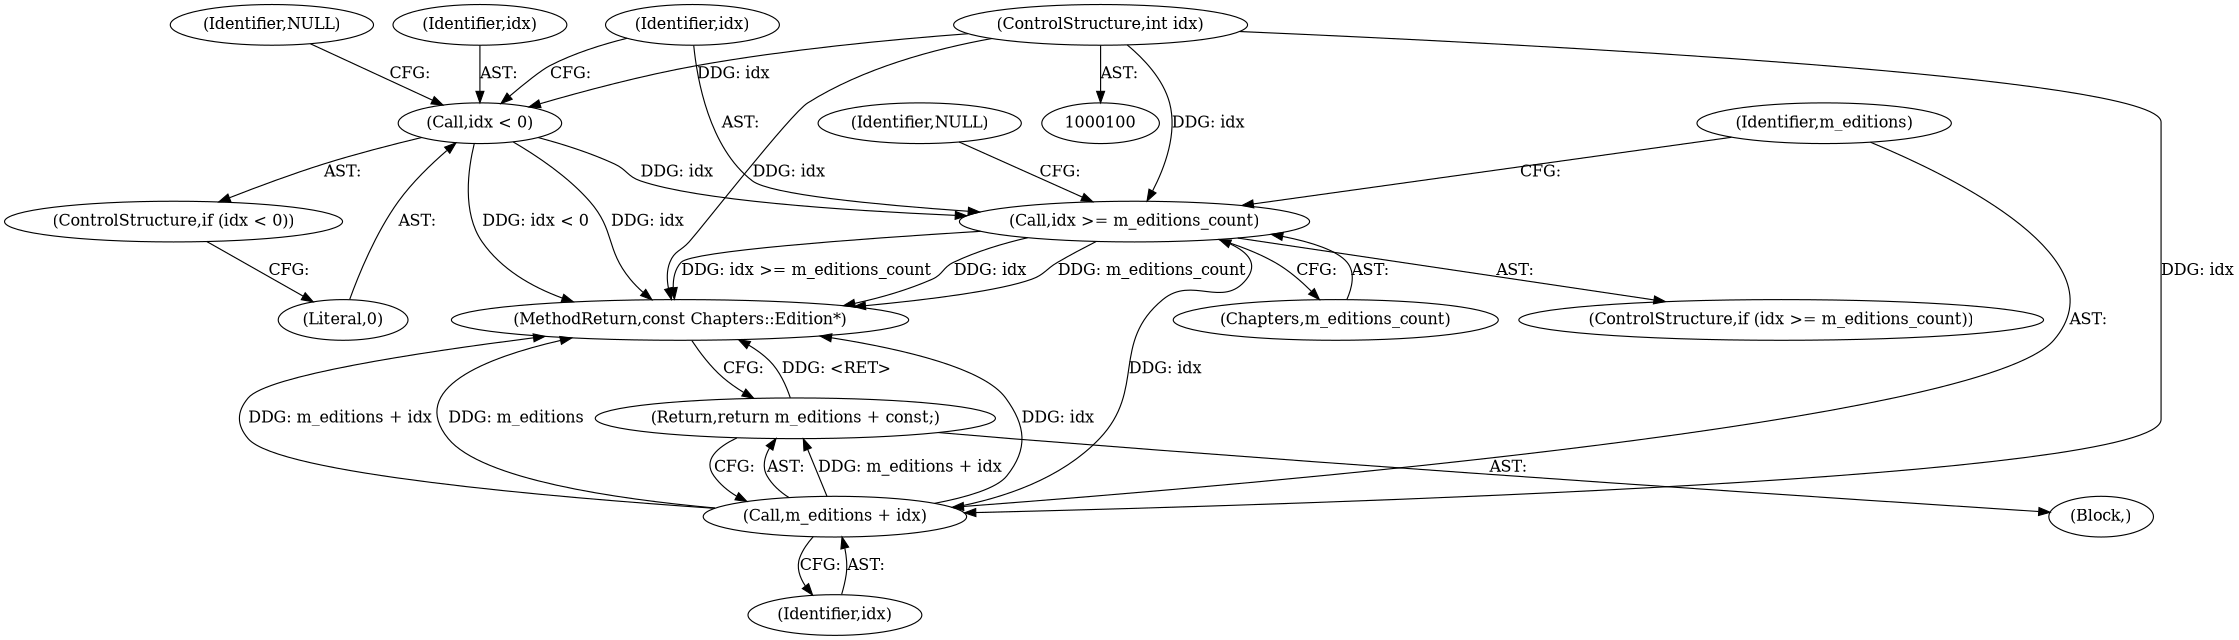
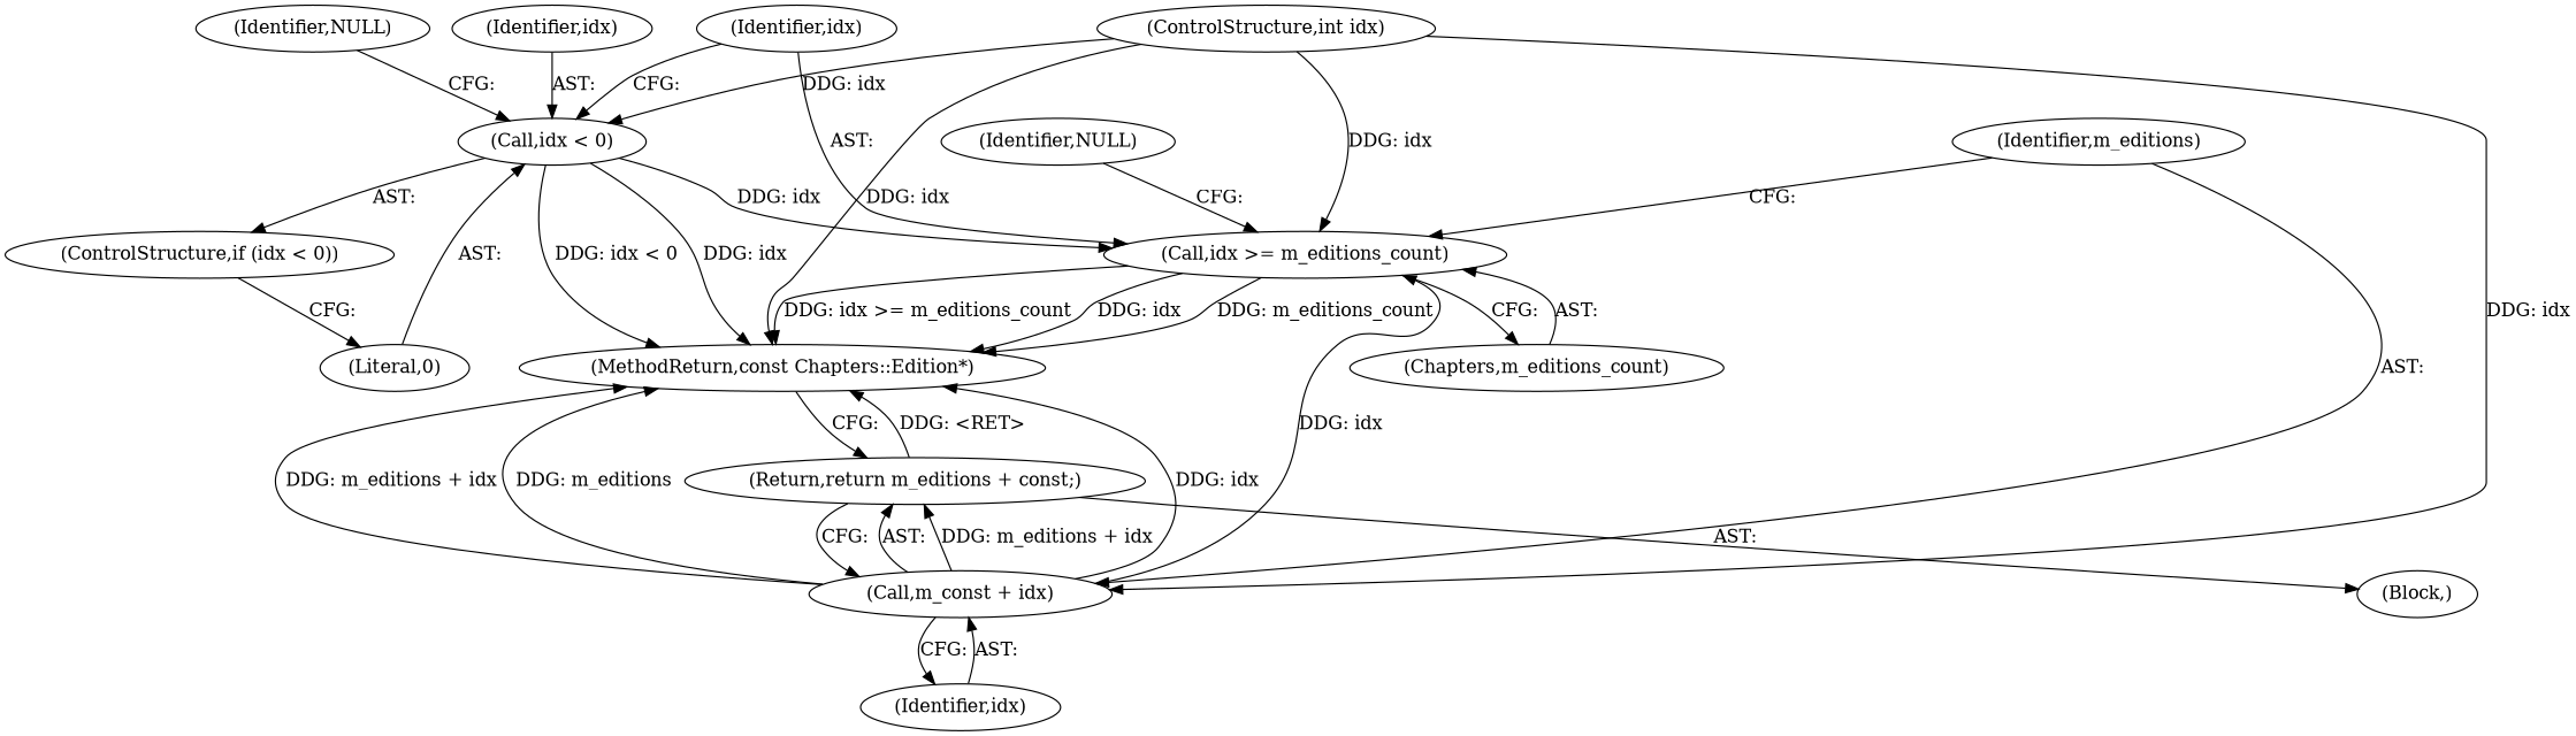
  digraph {
    n1 [label="(Call,idx >= m_editions_count)"]
    n2 [label="(MethodReturn,const Chapters::Edition*)"]
-   n3 [label="(ControlStructure,if (idx >= m_editions_count))"]
    n4 [label="(Chapters,m_editions_count)"]
-   n5 [label="(Call,m_editions + idx)"]
+   n5 [label="(Call,m_const + idx)"]
    n6 [label="(Return,return m_editions + const;)"]
    n7 [label="(Identifier,idx)"]
    n8 [label="(Call,idx < 0)"]
    n9 [label="(ControlStructure,if (idx < 0))"]
    n10 [label="(Literal,0)"]
    n11 [label="(ControlStructure,int idx)"]
-   1000100
    n13 [label="(Block,)"]
    n14 [label="(Identifier,idx)"]
    n15 [label="(Identifier,idx)"]
    n16 [label="(Identifier,m_editions)"]
    n17 [label="(Identifier,NULL)"]
    n18 [label="(Identifier,NULL)"]
    n1 -> n2 [label="DDG: m_editions_count"]
    n1 -> n2 [label="DDG: idx >= m_editions_count"]
    n1 -> n2 [label="DDG: idx"]
-   n1 -> n3 [label="AST: "]
    n1 -> n4 [label="CFG: "]
    n2 -> n6 [label="CFG: "]
    n4 -> n1 [label="AST: "]
    n5 -> n1 [label="DDG: idx"]
    n5 -> n2 [label="DDG: m_editions"]
    n5 -> n2 [label="DDG: idx"]
    n5 -> n2 [label="DDG: m_editions + idx"]
    n5 -> n6 [label="AST: "]
    n5 -> n6 [label="DDG: m_editions + idx"]
    n5 -> n7 [label="CFG: "]
    n6 -> n2 [label="DDG: <RET>"]
    n6 -> n5 [label="CFG: "]
    n6 -> n13 [label="AST: "]
    n7 -> n5 [label="AST: "]
    n8 -> n1 [label="DDG: idx"]
    n8 -> n2 [label="DDG: idx < 0"]
    n8 -> n2 [label="DDG: idx"]
    n8 -> n9 [label="AST: "]
    n9 -> n10 [label="CFG: "]
    n10 -> n8 [label="AST: "]
    n11 -> n1 [label="DDG: idx"]
    n11 -> n2 [label="DDG: idx"]
    n11 -> n5 [label="DDG: idx"]
    n11 -> n8 [label="DDG: idx"]
-   n11 -> 1000100 [label="AST: "]
    n14 -> n8 [label="AST: "]
    n15 -> n1 [label="AST: "]
    n15 -> n8 [label="CFG: "]
    n16 -> n1 [label="CFG: "]
    n16 -> n5 [label="AST: "]
    n17 -> n1 [label="CFG: "]
    n18 -> n8 [label="CFG: "]
  }
